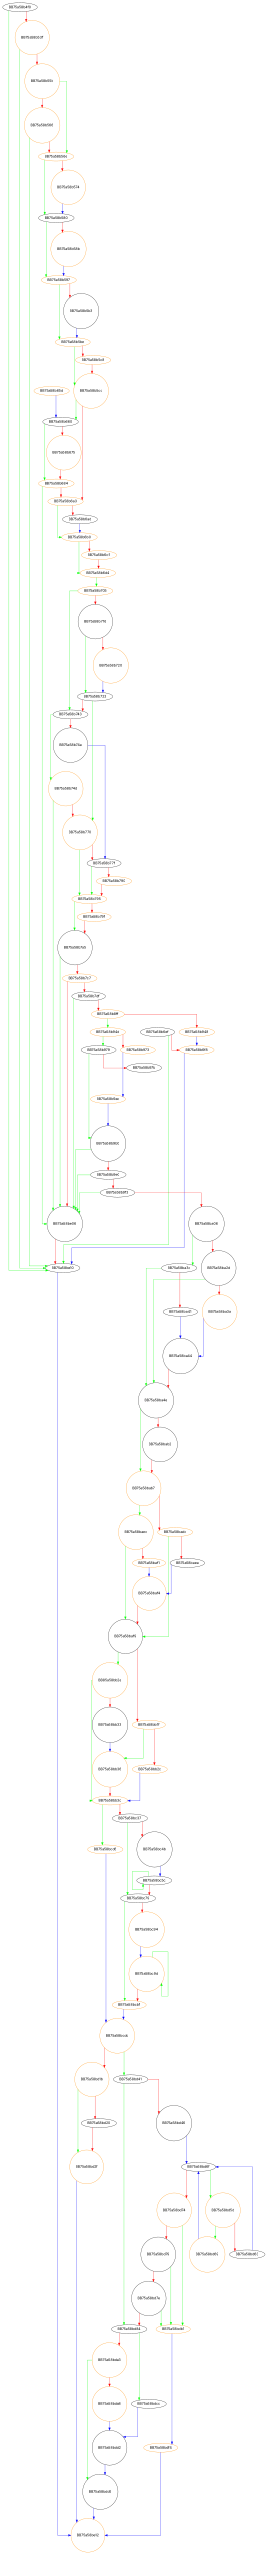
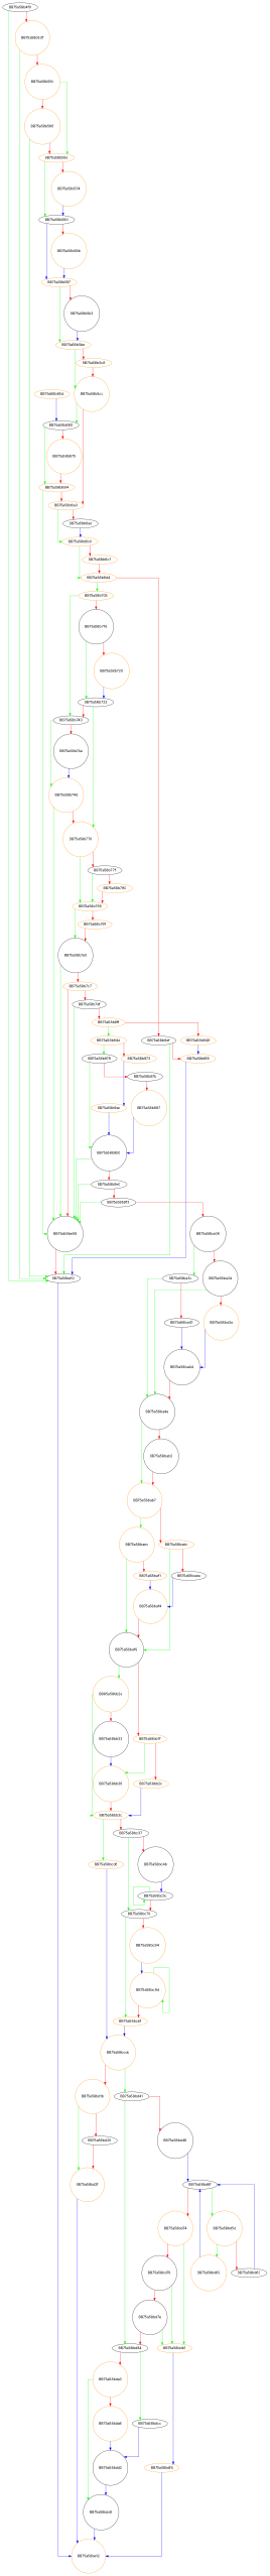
  digraph {
    fontname=Inter
    splines=ortho
    node [color=darkorange fontname=Inter shape=ellipse]
    edge [color=red fontname=Inter]
    BB75a58b4f0 [color=black]
    BB75a58be10 [color=black]
    BB75a58b53f [shape=circle]
    BB75a58be12 [shape=circle]
    BB75a58b55b [shape=circle]
    BB75a58b56e
    BB75a58b566 [shape=circle]
    BB75a58b580 [color=black]
    BB75a58b574 [shape=circle]
    BB75a58b597
    BB75a58b58b [shape=circle]
    BB75a58b5be
    BB75a58b5b3 [color=black shape=circle]
    BB75a58b5cd [shape=circle]
    BB75a58b5c8
    BB75a58b660 [color=black]
    BB75a58b6a3
    BB75a58b684
    BB75a58b675 [shape=circle]
    BB75a58b65d
    BB75a58be06 [color=black shape=circle]
    BB75a58b6b0
    BB75a58b6ad [color=black]
    BB75a58b6d4
    BB75a58b6c5
    BB75a58b705
    BB75a58b6ef [color=black]
    BB75a58b743 [color=black]
    BB75a58b716 [color=black shape=circle]
    BB75a58b6f8
    BB75a58b74d [shape=circle]
    BB75a58b74a [color=black shape=circle]
    BB75a58b723 [color=black]
    BB75a58b720 [shape=circle]
    BB75a58b770 [shape=circle]
    BB75a58b795
    BB75a58b77f [color=black]
    BB75a58b7a5 [color=black shape=circle]
    BB75a58b79f
    BB75a58b790
    BB75a58b7c7
    BB75a58b7df [color=black]
    BB75a58b8ff
    BB75a58b94d
    BB75a58b948
    BB75a58b979 [color=black]
    BB75a58b973
    BB75a58b9b0 [color=black shape=circle]
    BB75a58b97b [color=black]
    BB75a58b9ac
    BB75a58b9e0 [color=black]
+   BB75a58b987 [shape=circle]
    BB75a58b9f3 [color=black]
    BB75a58ba06 [color=black shape=circle]
    BB75a58ba3c [color=black]
    BB75a58ba2d [color=black shape=circle]
    BB75a58ba4e [color=black shape=circle]
    BB75a58ba41 [color=black]
    BB75a58ba3a [shape=circle]
    BB75a58bab7 [shape=circle]
    BB75a58bab2 [color=black shape=circle]
    BB75a58ba44 [color=black shape=circle]
    BB75a58baec [shape=circle]
    BB75a58badd
    BB75a58baf9 [color=black shape=circle]
    BB75a58baf1
    BB75a58baea [color=black]
    n68 [label=BB85a58bb2e shape=circle]
    BB75a58bb1f
    BB75a58baf4 [shape=circle]
    BB75a58bb3c
    BB75a58bb33 [color=black shape=circle]
    BB75a58bb36 [shape=circle]
    BB75a58bb2c
    BB75a58bcd6
    BB75a58bc37 [color=black]
    BB75a58bcdc [shape=circle]
    BB75a58bc79 [color=black]
    BB75a58bc4b [color=black shape=circle]
    BB75a58bd41 [color=black]
    BB75a58bd1b [shape=circle]
    BB75a58bcbf
    BB75a58bc94 [shape=circle]
    BB75a58bc5c [color=black]
    BB75a58bc9d [shape=circle]
    BB75a58bd84 [color=black]
    BB75a58bd46 [color=black shape=circle]
    BB75a58bd2f [shape=circle]
    BB75a58bd20 [color=black]
    BB75a58bdcc [color=black]
    BB75a58bda3 [shape=circle]
    BB75a58bd6f [color=black]
    BB75a58bdd2 [color=black shape=circle]
    BB75a58bdd9 [color=black shape=circle]
    BB75a58bda8 [shape=circle]
    BB75a58bd5d [shape=circle]
    BB75a58bd74 [shape=circle]
    BB75a58bd69 [shape=circle]
    BB75a58bd63 [color=black]
    BB75a58bdb1
    BB75a58bd79 [color=black shape=circle]
    BB75a58bdf4
    BB75a58bd7e [color=black shape=circle]
    BB75a58b4f0 -> BB75a58be10 [color=green]
    BB75a58b4f0 -> BB75a58b53f
    BB75a58be10 -> BB75a58be12 [color=blue]
    BB75a58b53f -> BB75a58be10 [color=green]
    BB75a58b53f -> BB75a58b55b
    BB75a58b55b -> BB75a58b56e [color=green]
    BB75a58b55b -> BB75a58b566
    BB75a58b56e -> BB75a58b580 [color=green]
    BB75a58b56e -> BB75a58b574
    BB75a58b566 -> BB75a58be10 [color=green]
    BB75a58b566 -> BB75a58b56e
-   BB75a58b580 -> BB75a58b597 [color=green]
+   BB75a58b580 -> BB75a58b597 [color=blue]
    BB75a58b580 -> BB75a58b58b
    BB75a58b574 -> BB75a58b580 [color=blue]
    BB75a58b597 -> BB75a58b5be [color=green]
    BB75a58b597 -> BB75a58b5b3
    BB75a58b58b -> BB75a58b597 [color=blue]
    BB75a58b5be -> BB75a58b5cd [color=green]
    BB75a58b5be -> BB75a58b5c8
    BB75a58b5b3 -> BB75a58b5be [color=blue]
    BB75a58b5cd -> BB75a58b660 [color=green]
    BB75a58b5cd -> BB75a58b6a3
    BB75a58b5c8 -> BB75a58b5cd
    BB75a58b660 -> BB75a58b684 [color=green]
    BB75a58b660 -> BB75a58b675
    BB75a58b6a3 -> BB75a58b6b0 [color=green]
    BB75a58b6a3 -> BB75a58b6ad
    BB75a58b684 -> BB75a58b6a3
    BB75a58b684 -> BB75a58be06 [color=green]
    BB75a58b675 -> BB75a58b684
    BB75a58b65d -> BB75a58b660 [color=blue]
    BB75a58be06 -> BB75a58be10
    BB75a58b6b0 -> BB75a58b6d4 [color=green]
    BB75a58b6b0 -> BB75a58b6c5
    BB75a58b6ad -> BB75a58b6b0 [color=blue]
    BB75a58b6d4 -> BB75a58b705 [color=green]
+   BB75a58b6d4 -> BB75a58b6ef
    BB75a58b6c5 -> BB75a58b6d4
    BB75a58b705 -> BB75a58b743 [color=green]
    BB75a58b705 -> BB75a58b716
    BB75a58b6ef -> BB75a58be10 [color=green]
    BB75a58b6ef -> BB75a58b6f8
    BB75a58b743 -> BB75a58b74d [color=green]
    BB75a58b743 -> BB75a58b74a
    BB75a58b716 -> BB75a58b723 [color=green]
    BB75a58b716 -> BB75a58b720
    BB75a58b6f8 -> BB75a58be10 [color=blue]
    BB75a58b74d -> BB75a58be06 [color=green]
    BB75a58b74d -> BB75a58b770
-   BB75a58b74a -> BB75a58b77f [color=blue]
+   BB75a58b74a -> BB75a58b74d [color=blue]
    BB75a58b723 -> BB75a58b743
    BB75a58b723 -> BB75a58b770 [color=green]
    BB75a58b720 -> BB75a58b723 [color=blue]
    BB75a58b770 -> BB75a58b795 [color=green]
    BB75a58b770 -> BB75a58b77f
    BB75a58b795 -> BB75a58b7a5 [color=green]
    BB75a58b795 -> BB75a58b79f
    BB75a58b77f -> BB75a58b795 [color=green]
    BB75a58b77f -> BB75a58b790
    BB75a58b7a5 -> BB75a58be06 [color=green]
    BB75a58b7a5 -> BB75a58b7c7
    BB75a58b79f -> BB75a58b7a5
    BB75a58b790 -> BB75a58b795
    BB75a58b7c7 -> BB75a58be06
    BB75a58b7c7 -> BB75a58b7df
    BB75a58b7df -> BB75a58be06 [color=green]
    BB75a58b7df -> BB75a58b8ff
    BB75a58b8ff -> BB75a58b94d [color=green]
    BB75a58b8ff -> BB75a58b948
    BB75a58b94d -> BB75a58b979 [color=green]
    BB75a58b94d -> BB75a58b973
    BB75a58b948 -> BB75a58b6f8 [color=blue]
    BB75a58b979 -> BB75a58b9b0 [color=green]
    BB75a58b979 -> BB75a58b97b
    BB75a58b973 -> BB75a58b9ac [color=blue]
    BB75a58b9b0 -> BB75a58be06 [color=green]
    BB75a58b9b0 -> BB75a58b9e0
+   BB75a58b97b -> BB75a58b987
    BB75a58b9ac -> BB75a58b9b0 [color=blue]
    BB75a58b9e0 -> BB75a58be06 [color=green]
    BB75a58b9e0 -> BB75a58b9f3
+   BB75a58b987 -> BB75a58b9b0 [color=blue]
    BB75a58b9f3 -> BB75a58be06 [color=green]
    BB75a58b9f3 -> BB75a58ba06
    BB75a58ba06 -> BB75a58ba3c [color=green]
    BB75a58ba06 -> BB75a58ba2d
    BB75a58ba3c -> BB75a58ba4e [color=green]
    BB75a58ba3c -> BB75a58ba41
    BB75a58ba2d -> BB75a58ba4e [color=green]
    BB75a58ba2d -> BB75a58ba3a
    BB75a58ba4e -> BB75a58bab7 [color=green]
    BB75a58ba4e -> BB75a58bab2
    BB75a58ba41 -> BB75a58ba44 [color=blue]
    BB75a58ba3a -> BB75a58ba44 [color=blue]
    BB75a58bab7 -> BB75a58baec [color=green]
    BB75a58bab7 -> BB75a58badd
    BB75a58bab2 -> BB75a58bab7
    BB75a58ba44 -> BB75a58ba4e
    BB75a58baec -> BB75a58baf9 [color=green]
    BB75a58baec -> BB75a58baf1
    BB75a58badd -> BB75a58baf9 [color=green]
    BB75a58badd -> BB75a58baea
    BB75a58baf9 -> n68 [color=green]
    BB75a58baf9 -> BB75a58bb1f
    BB75a58baf1 -> BB75a58baf4 [color=blue]
    BB75a58baea -> BB75a58baf4 [color=blue]
    n68 -> BB75a58bb3c [color=green]
    n68 -> BB75a58bb33
    BB75a58bb1f -> BB75a58bb36 [color=green]
    BB75a58bb1f -> BB75a58bb2c
    BB75a58baf4 -> BB75a58baf9
    BB75a58bb3c -> BB75a58bcd6 [color=green]
    BB75a58bb3c -> BB75a58bc37
    BB75a58bb33 -> BB75a58bb36 [color=blue]
    BB75a58bb36 -> BB75a58bb3c
    BB75a58bb2c -> BB75a58bb3c [color=blue]
    BB75a58bcd6 -> BB75a58bcdc [color=blue]
    BB75a58bc37 -> BB75a58bc79 [color=green]
    BB75a58bc37 -> BB75a58bc4b
    BB75a58bcdc -> BB75a58bd41 [color=green]
    BB75a58bcdc -> BB75a58bd1b
    BB75a58bc79 -> BB75a58bcbf [color=green]
    BB75a58bc79 -> BB75a58bc94
    BB75a58bc4b -> BB75a58bc5c [color=blue]
    BB75a58bd41 -> BB75a58bd84 [color=green]
    BB75a58bd41 -> BB75a58bd46
    BB75a58bd1b -> BB75a58bd2f [color=green]
    BB75a58bd1b -> BB75a58bd20
    BB75a58bcbf -> BB75a58bcdc [color=blue]
    BB75a58bc94 -> BB75a58bc9d [color=blue]
    BB75a58bc5c -> BB75a58bc79
    BB75a58bc5c -> BB75a58bc5c [color=green]
    BB75a58bc9d -> BB75a58bcbf
    BB75a58bc9d -> BB75a58bc9d [color=green]
    BB75a58bd84 -> BB75a58bdcc [color=green]
    BB75a58bd84 -> BB75a58bda3
    BB75a58bd46 -> BB75a58bd6f [color=blue]
    BB75a58bd2f -> BB75a58be12 [color=blue]
    BB75a58bd20 -> BB75a58bd2f
    BB75a58bdcc -> BB75a58bdd2 [color=blue]
    BB75a58bda3 -> BB75a58bdd9 [color=green]
    BB75a58bda3 -> BB75a58bda8
    BB75a58bd6f -> BB75a58bd5d [color=green]
    BB75a58bd6f -> BB75a58bd74
    BB75a58bdd2 -> BB75a58bdd9 [color=blue]
    BB75a58bdd9 -> BB75a58be12 [color=blue]
    BB75a58bda8 -> BB75a58bdd2 [color=blue]
    BB75a58bd5d -> BB75a58bd69 [color=green]
    BB75a58bd5d -> BB75a58bd63
    BB75a58bd74 -> BB75a58bdb1 [color=green]
    BB75a58bd74 -> BB75a58bd79
    BB75a58bd69 -> BB75a58bd6f [color=blue]
    BB75a58bd63 -> BB75a58bd6f [color=blue]
    BB75a58bdb1 -> BB75a58bdf4 [color=blue]
    BB75a58bd79 -> BB75a58bdb1 [color=green]
    BB75a58bd79 -> BB75a58bd7e
    BB75a58bdf4 -> BB75a58be12 [color=blue]
    BB75a58bd7e -> BB75a58bd84
    BB75a58bd7e -> BB75a58bdb1 [color=green]
  }
